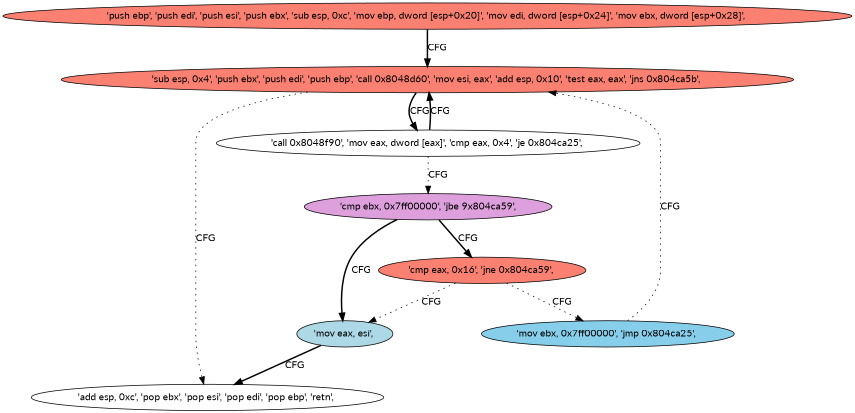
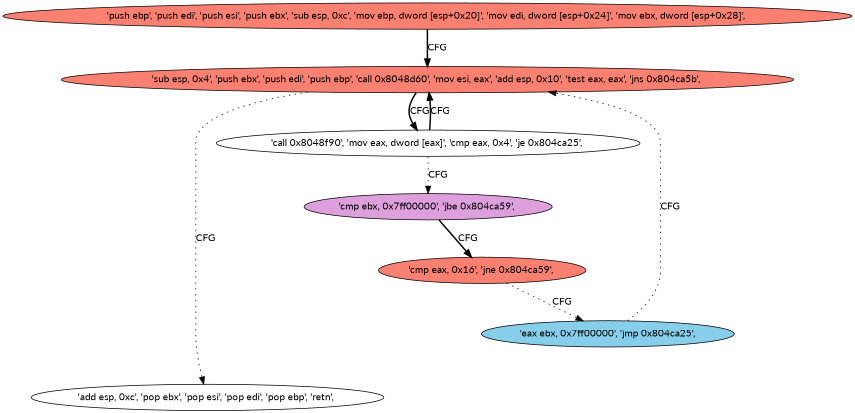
  digraph {
    fontname=Lato
    node [fillcolor=salmon fontname=Lato style=filled]
    edge [fontname=Lato style=bold]
    n1 [label="'push ebp', 'push edi', 'push esi', 'push ebx', 'sub esp, 0xc', 'mov ebp, dword [esp+0x20]', 'mov edi, dword [esp+0x24]', 'mov ebx, dword [esp+0x28]', "]
    n2 [label="'sub esp, 0x4', 'push ebx', 'push edi', 'push ebp', 'call 0x8048d60', 'mov esi, eax', 'add esp, 0x10', 'test eax, eax', 'jns 0x804ca5b', "]
    n3 [fillcolor=white label="'add esp, 0xc', 'pop ebx', 'pop esi', 'pop edi', 'pop ebp', 'retn', "]
    n4 [fillcolor=white label="'call 0x8048f90', 'mov eax, dword [eax]', 'cmp eax, 0x4', 'je 0x804ca25', "]
-   n5 [fillcolor=plum label="'cmp ebx, 0x7ff00000', 'jbe 9x804ca59',"]
-   n6 [fillcolor=lightblue label="'mov eax, esi', "]
+   n5 [fillcolor=plum label="'cmp ebx, 0x7ff00000', 'jbe 0x804ca59', "]
    n7 [label="'cmp eax, 0x16', 'jne 0x804ca59', "]
-   n8 [fillcolor=skyblue label="'mov ebx, 0x7ff00000', 'jmp 0x804ca25', "]
+   n8 [fillcolor=skyblue label="'eax ebx, 0x7ff00000', 'jmp 0x804ca25',"]
    n1 -> n2 [label=CFG]
    n2 -> n3 [label=CFG style=dotted]
    n2 -> n4 [label=CFG]
    n4 -> n2 [label=CFG]
    n4 -> n5 [label=CFG style=dotted]
-   n5 -> n6 [label=CFG]
    n5 -> n7 [label=CFG]
-   n6 -> n3 [label=CFG]
-   n7 -> n6 [label=CFG style=dotted]
    n7 -> n8 [label=CFG style=dotted]
    n8 -> n2 [label=CFG style=dotted]
  }
